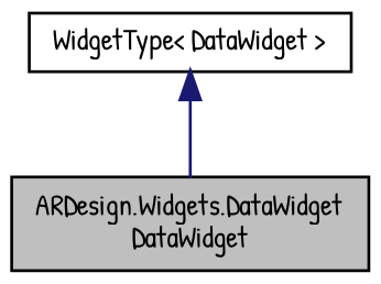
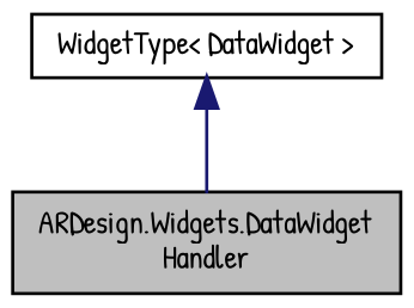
  digraph {
    fontname="Patrick Hand"
    node [color=black fontname="Patrick Hand" fontsize=10 shape=record style=filled]
-   n1 [fillcolor=grey75 fontcolor=black height=0.2 label="ARDesign.Widgets.DataWidget\lDataWidget" width=0.4]
+   n1 [fillcolor=grey75 fontcolor=black height=0.2 label="ARDesign.Widgets.DataWidget\lHandler" width=0.4]
    n2 [fillcolor=white height=0.2 label="WidgetType\< DataWidget \>" width=0.4]
    n2 -> n1 [color=midnightblue dir=back fontname="Patrick Hand" fontsize=10 labelfontname=Helvetica labelfontsize=10 style=solid]
  }
